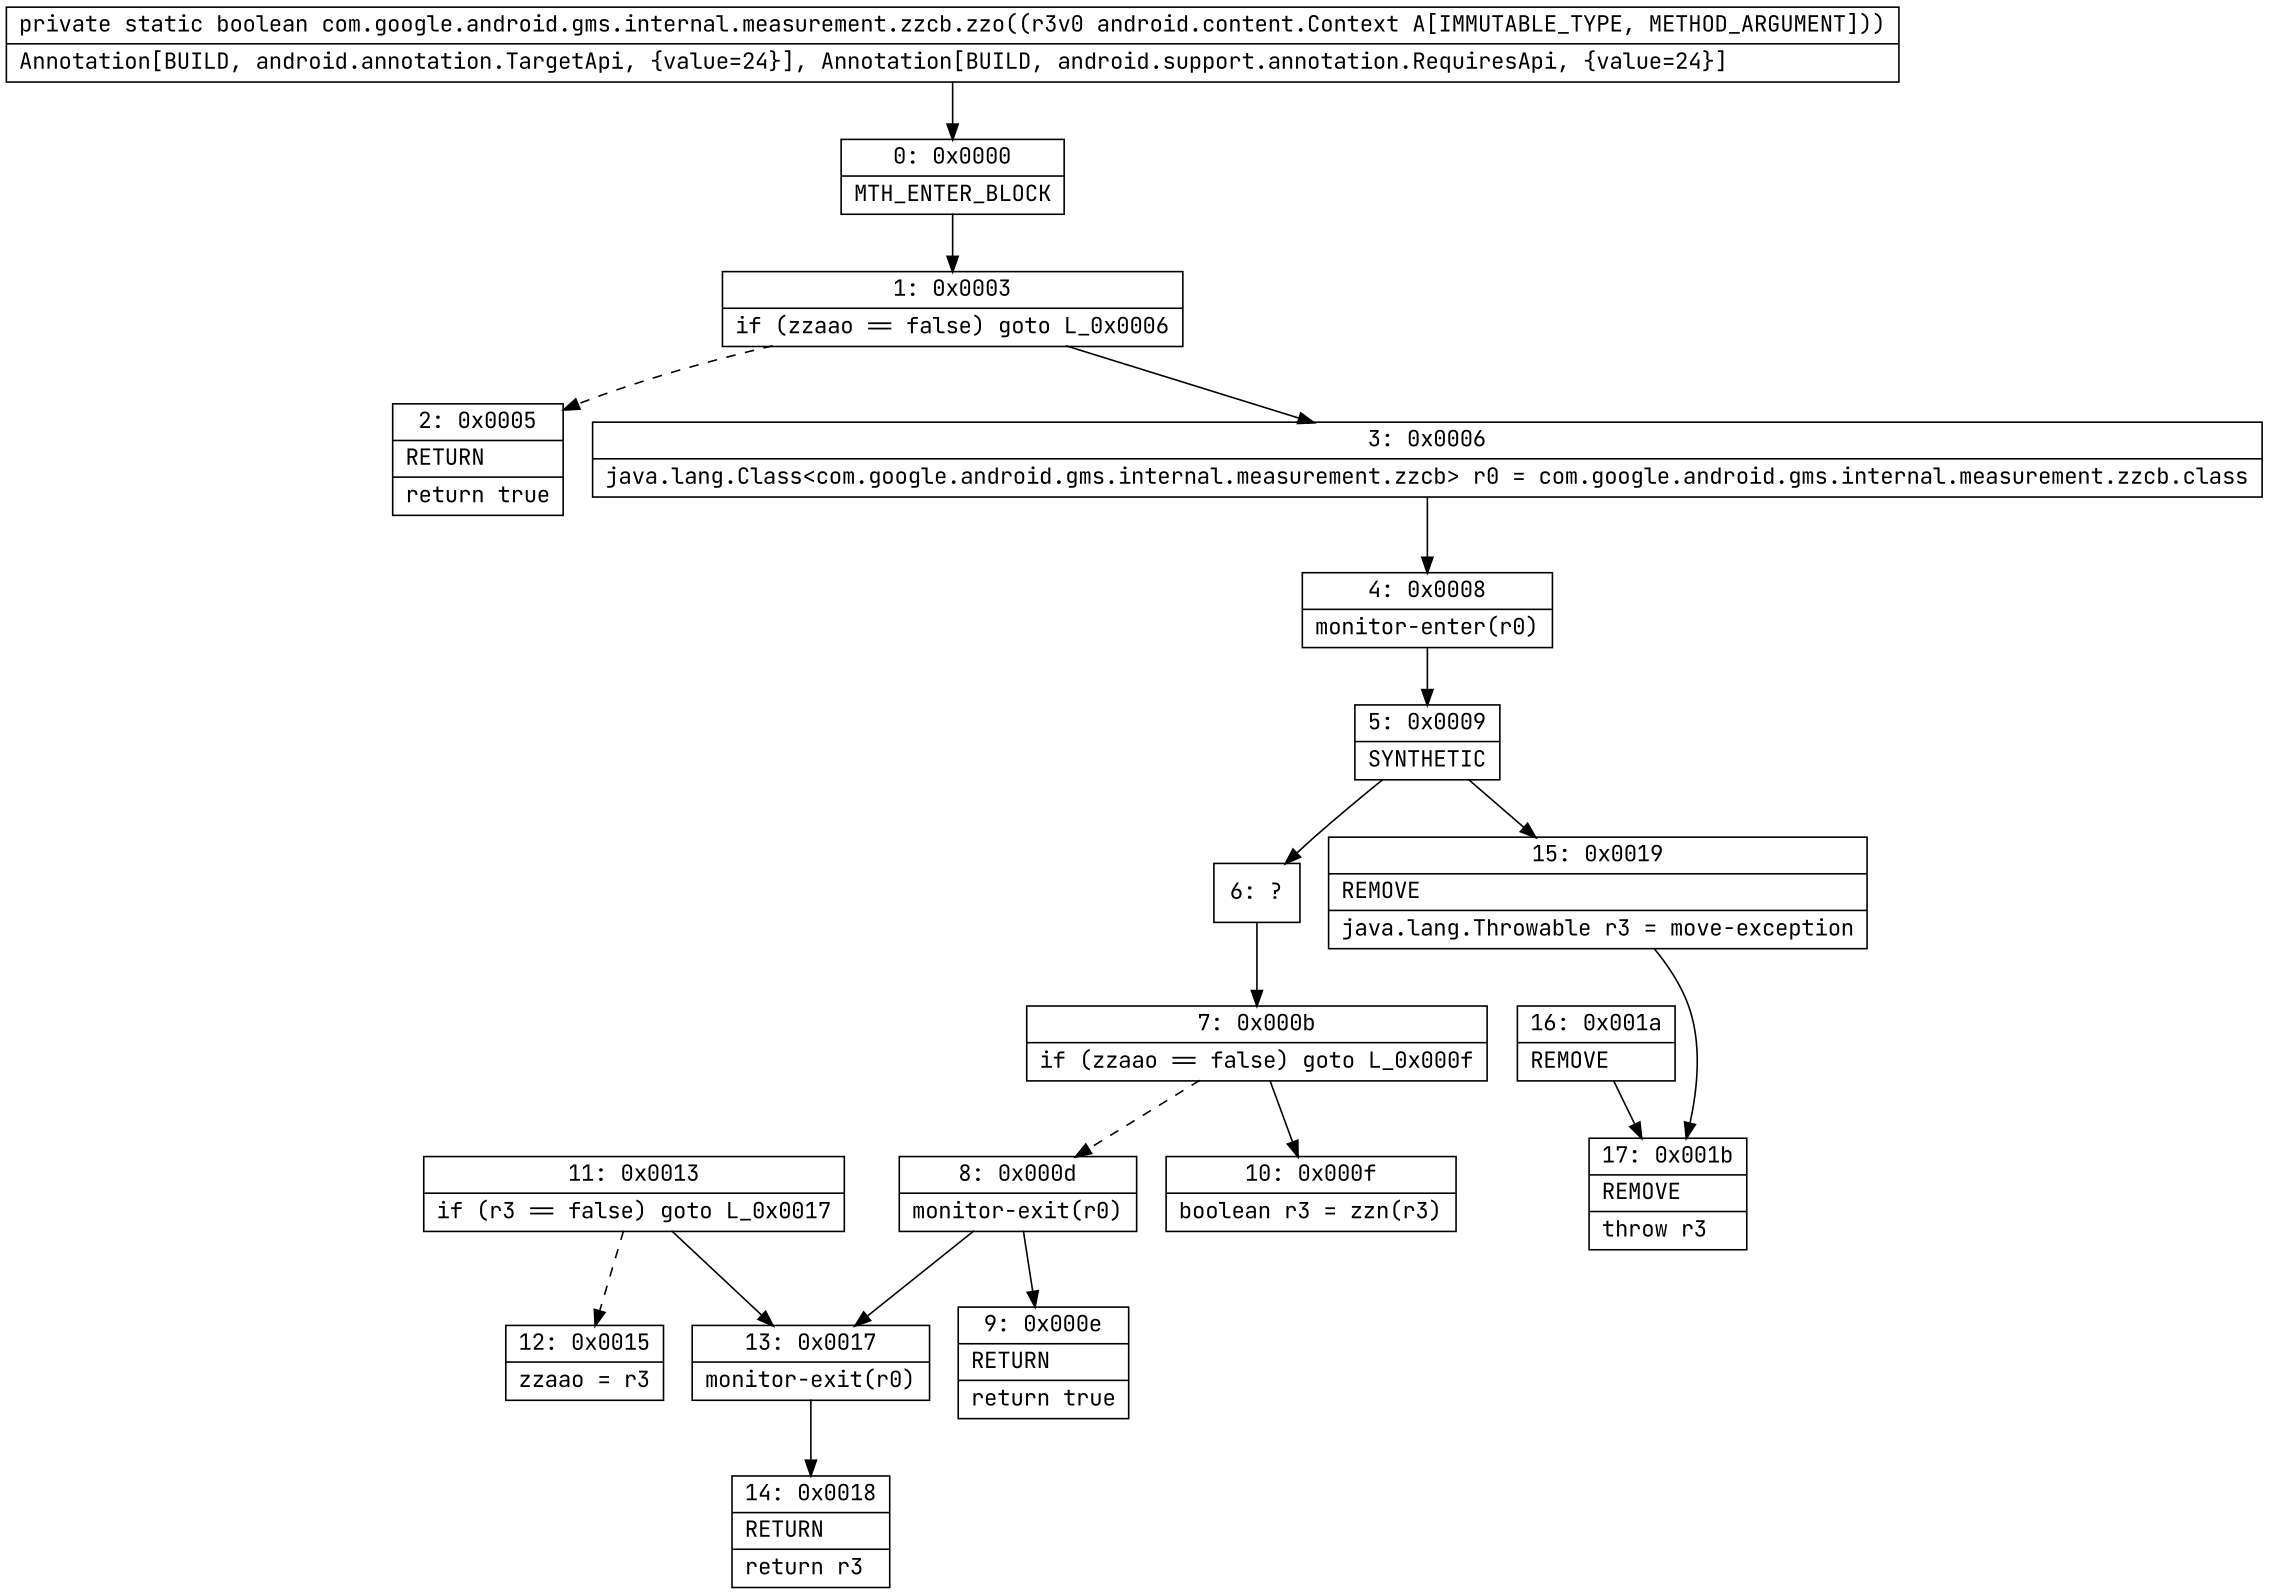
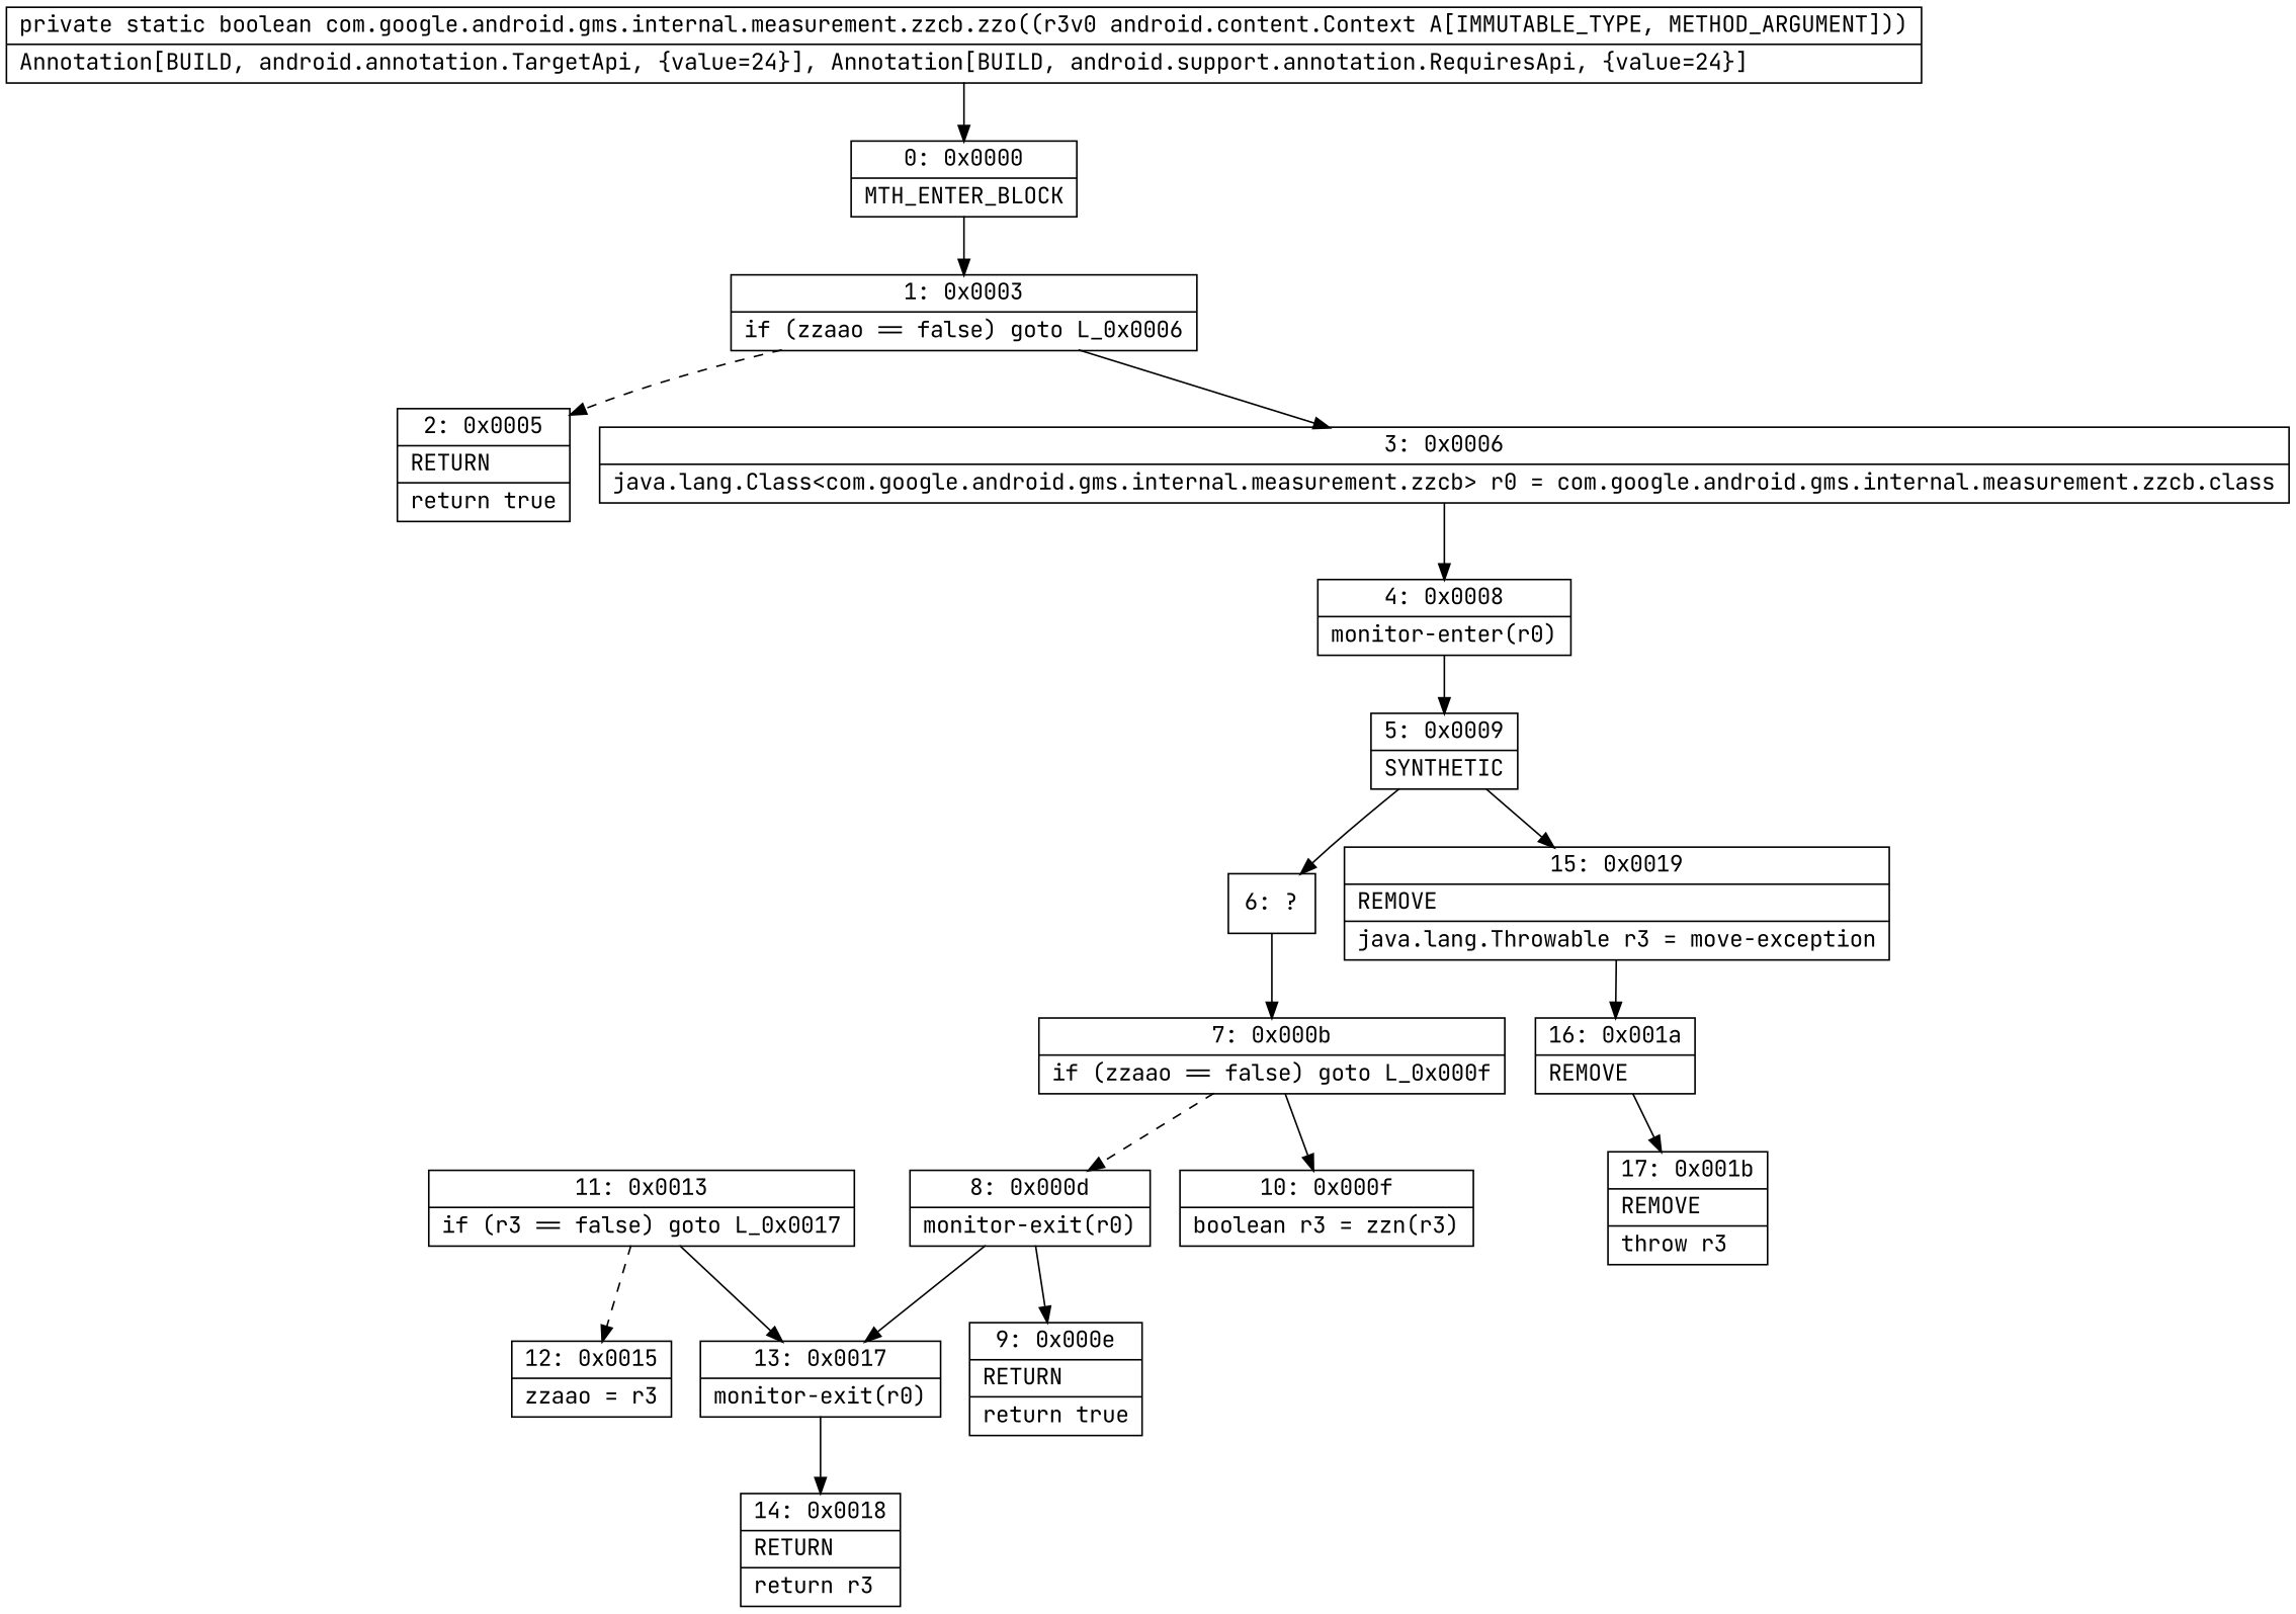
  digraph {
    fontname="JetBrains Mono"
    node [fontname="JetBrains Mono" shape=record]
    edge [fontname="JetBrains Mono"]
    n1 [label="{0\:\ 0x0000|MTH_ENTER_BLOCK\l}"]
    n2 [label="{1\:\ 0x0003|if (zzaao == false) goto L_0x0006\l}"]
    n3 [label="{2\:\ 0x0005|RETURN\l|return true\l}"]
    n4 [label="{3\:\ 0x0006|java.lang.Class\<com.google.android.gms.internal.measurement.zzcb\> r0 = com.google.android.gms.internal.measurement.zzcb.class\l}"]
    n5 [label="{4\:\ 0x0008|monitor\-enter(r0)\l}"]
    n6 [label="{5\:\ 0x0009|SYNTHETIC\l}"]
    n7 [label="{6\:\ ?}"]
    n8 [label="{15\:\ 0x0019|REMOVE\l|java.lang.Throwable r3 = move\-exception\l}"]
    n9 [label="{7\:\ 0x000b|if (zzaao == false) goto L_0x000f\l}"]
    n10 [label="{16\:\ 0x001a|REMOVE\l}"]
    n11 [label="{8\:\ 0x000d|monitor\-exit(r0)\l}"]
    n12 [label="{10\:\ 0x000f|boolean r3 = zzn(r3)\l}"]
    n13 [label="{9\:\ 0x000e|RETURN\l|return true\l}"]
    n14 [label="{13\:\ 0x0017|monitor\-exit(r0)\l}"]
    n15 [label="{11\:\ 0x0013|if (r3 == false) goto L_0x0017\l}"]
    n16 [label="{12\:\ 0x0015|zzaao = r3\l}"]
    n17 [label="{14\:\ 0x0018|RETURN\l|return r3\l}"]
    n18 [label="{17\:\ 0x001b|REMOVE\l|throw r3\l}"]
    n19 [label="{private static boolean com.google.android.gms.internal.measurement.zzcb.zzo((r3v0 android.content.Context A[IMMUTABLE_TYPE, METHOD_ARGUMENT]))  | Annotation[BUILD, android.annotation.TargetApi, \{value=24\}], Annotation[BUILD, android.support.annotation.RequiresApi, \{value=24\}]\l}"]
    n1 -> n2
    n2 -> n3 [style=dashed]
    n2 -> n4
    n4 -> n5
    n5 -> n6
    n6 -> n7
    n6 -> n8
    n7 -> n9
-   n8 -> n18
+   n8 -> n10
    n9 -> n11 [style=dashed]
    n9 -> n12
    n10 -> n18
    n11 -> n13
    n11 -> n14
    n14 -> n17
    n15 -> n14
    n15 -> n16 [style=dashed]
    n19 -> n1
  }
